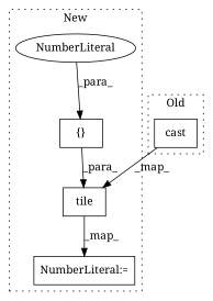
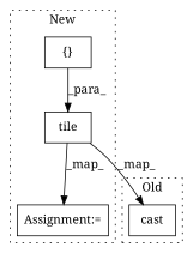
  digraph {
    fontname="Noto Serif"
    node [a=32 fontname="Noto Serif" l="5,1" shape=box]
    edge [fontname="Noto Serif"]
    n1 [label=tile s="1267,1314"]
    n2 [a=4 l="1,1" label="{}" s="1293,1313"]
-   n3 [a=34 l=1 label=NumberLiteral s=1312 shape=ellipse]
-   n4 [a=7 l=1 label="NumberLiteral:=" s=1413]
+   n4 [a=7 l=1 label="Assignment:=" s=1413]
    n5 [label=cast s="1007,1026"]
    subgraph cluster_1 {
      label=New
      style=dotted
      n1
      n2
-     n3
      n4
    }
    subgraph cluster_2 {
      label=Old
      style=dotted
      n5
    }
    n1 -> n4 [label=_map_]
    n2 -> n1 [label=_para_]
-   n3 -> n2 [label=_para_]
-   n5 -> n1 [label=_map_]
+   n1 -> n5 [label=_map_]
  }
